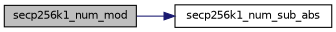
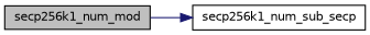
  digraph {
    rankdir=LR
    fontname="DejaVu Sans"
    node [color=black fontname="DejaVu Sans" fontsize=10 shape=record style=filled]
    n1 [fillcolor=grey75 fontcolor=black height=0.2 label=secp256k1_num_mod width=0.4]
-   n2 [fillcolor=white height=0.2 label=secp256k1_num_sub_abs width=0.4]
+   n2 [fillcolor=white height=0.2 label=secp256k1_num_sub_secp width=0.4]
    n1 -> n2 [color=midnightblue fontname="DejaVu Sans" fontsize=10 labelfontname=Helvetica labelfontsize=10 style=solid]
  }
